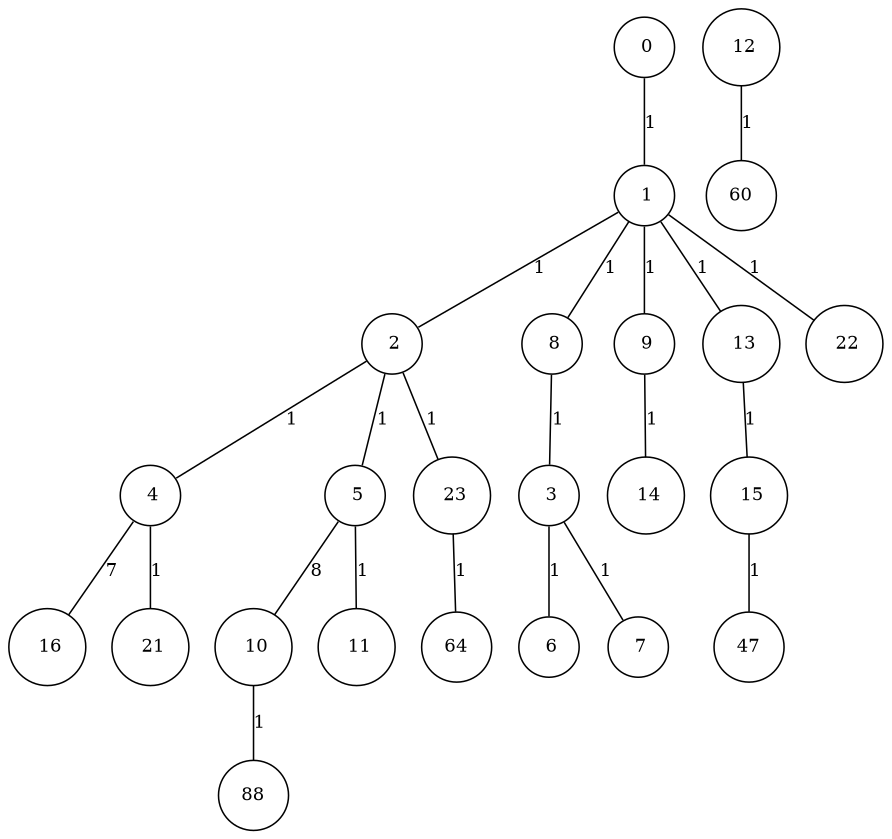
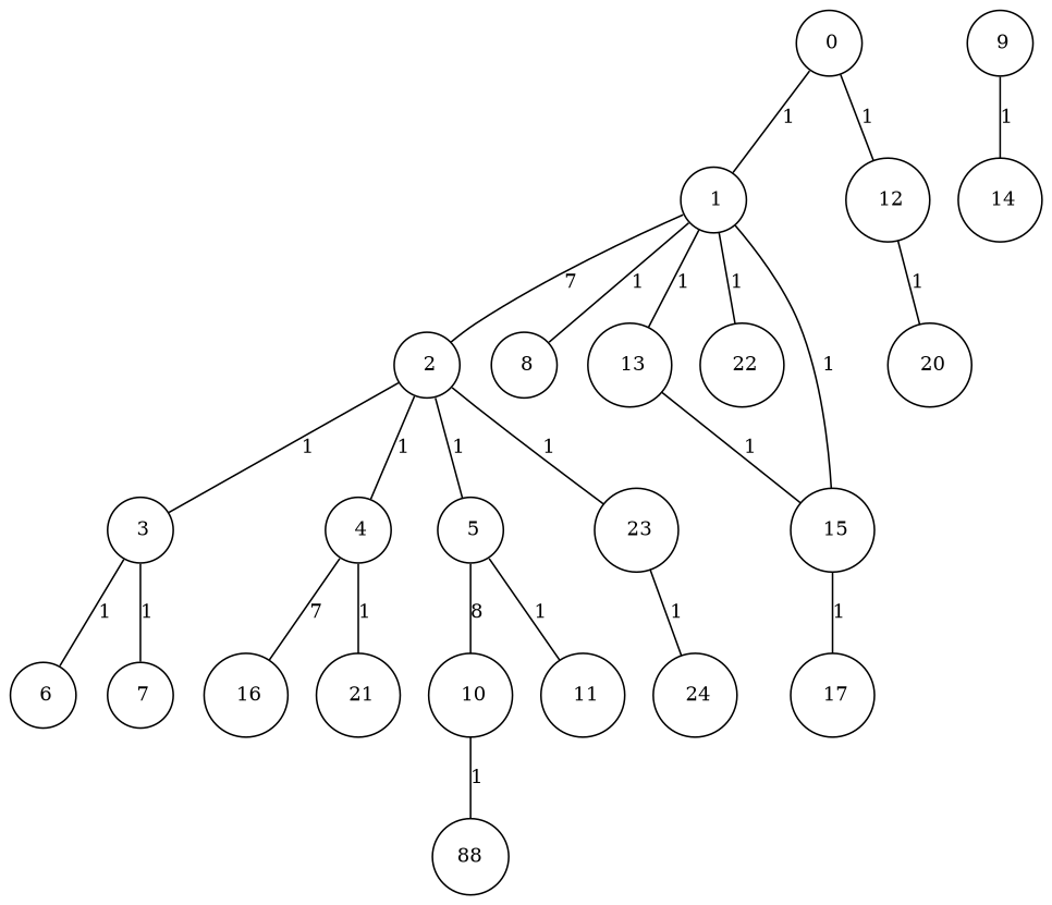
  graph {
    fixedsize="true;"
    node [color=black fontsize=12 hight=.12 shape=circle]
    edge [fontsize=12]
    n1 [label=" 0" width=.12]
    n2 [label=" 1" width=.12]
    n3 [label=" 12" width=.12]
    n4 [label=" 2" width=.12]
    n5 [label=" 8" width=.12]
    n6 [label=" 9" width=.12]
    n7 [label=" 13" width=.12]
    n8 [label=" 22" width=.12]
-   n9 [label=60 width=.12]
+   n9 [label=" 20" width=.12]
    n10 [label=" 3" width=.12]
    n11 [label=" 4" width=.12]
    n12 [label=" 5" width=.12]
    n13 [label=" 23" width=.12]
    n14 [label=" 14" width=.12]
    n15 [label=" 15" width=.12]
    n16 [label=" 6" width=.12]
    n17 [label=" 7" width=.12]
    n18 [label=" 16" width=.12]
    n19 [label=" 21" width=.12]
    n20 [label=" 10" width=.12]
    n21 [label=" 11" width=.12]
-   n22 [label=64 width=.12]
+   n22 [label=" 24" width=.12]
    n23 [label=88 width=.12]
-   n24 [label=47 width=.12]
+   n24 [label=" 17" width=.12]
    n1 -- n2 [label=1]
-   n2 -- n4 [label=1]
+   n1 -- n3 [label=1]
+   n2 -- n4 [label=7]
    n2 -- n5 [label=1]
-   n2 -- n6 [label=1]
+   n2 -- n15 [label=1]
    n2 -- n7 [label=1]
    n2 -- n8 [label=1]
    n3 -- n9 [label=1]
-   n5 -- n10 [label=1]
+   n4 -- n10 [label=1]
    n4 -- n11 [label=1]
    n4 -- n12 [label=1]
    n4 -- n13 [label=1]
    n6 -- n14 [label=1]
    n7 -- n15 [label=1]
    n10 -- n16 [label=1]
    n10 -- n17 [label=1]
    n11 -- n18 [label=7]
    n11 -- n19 [label=1]
    n12 -- n20 [label=8]
    n12 -- n21 [label=1]
    n13 -- n22 [label=1]
    n15 -- n24 [label=1]
    n20 -- n23 [label=1]
  }
